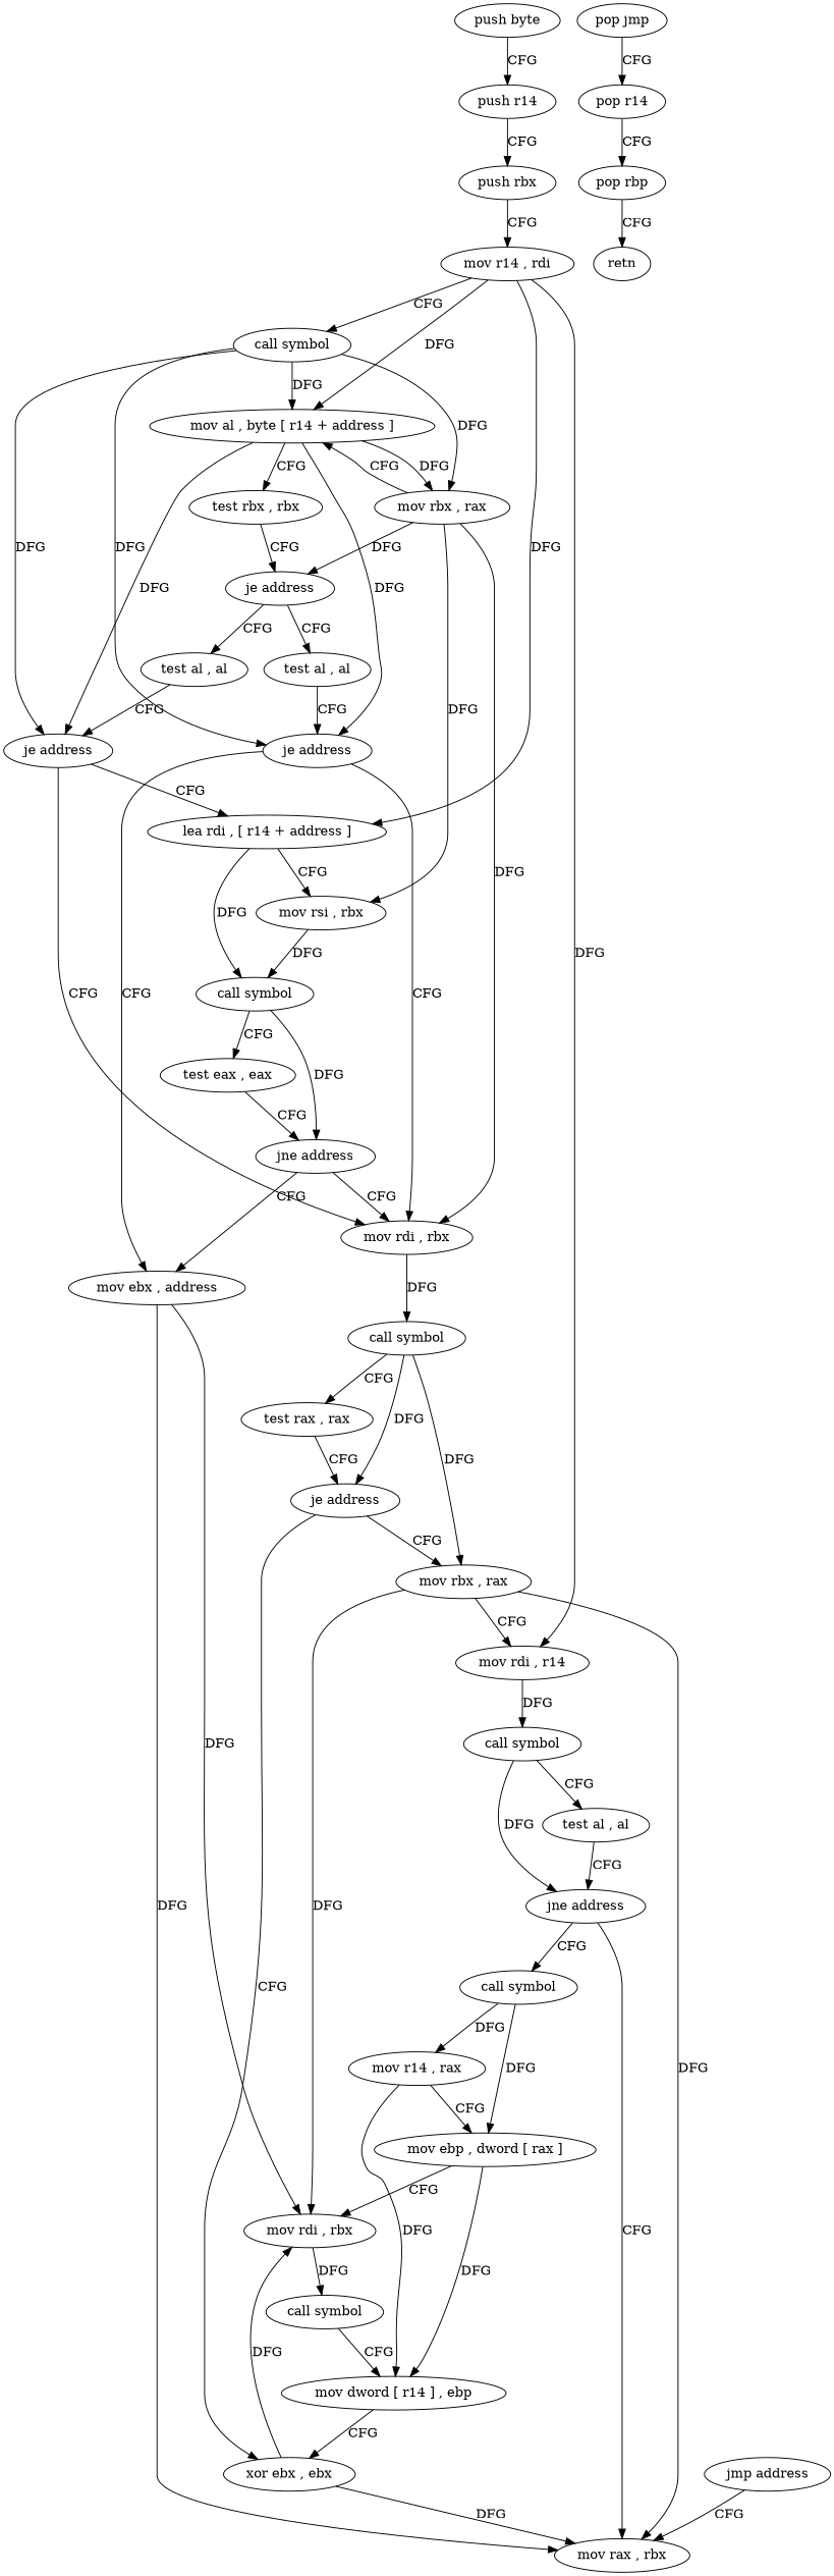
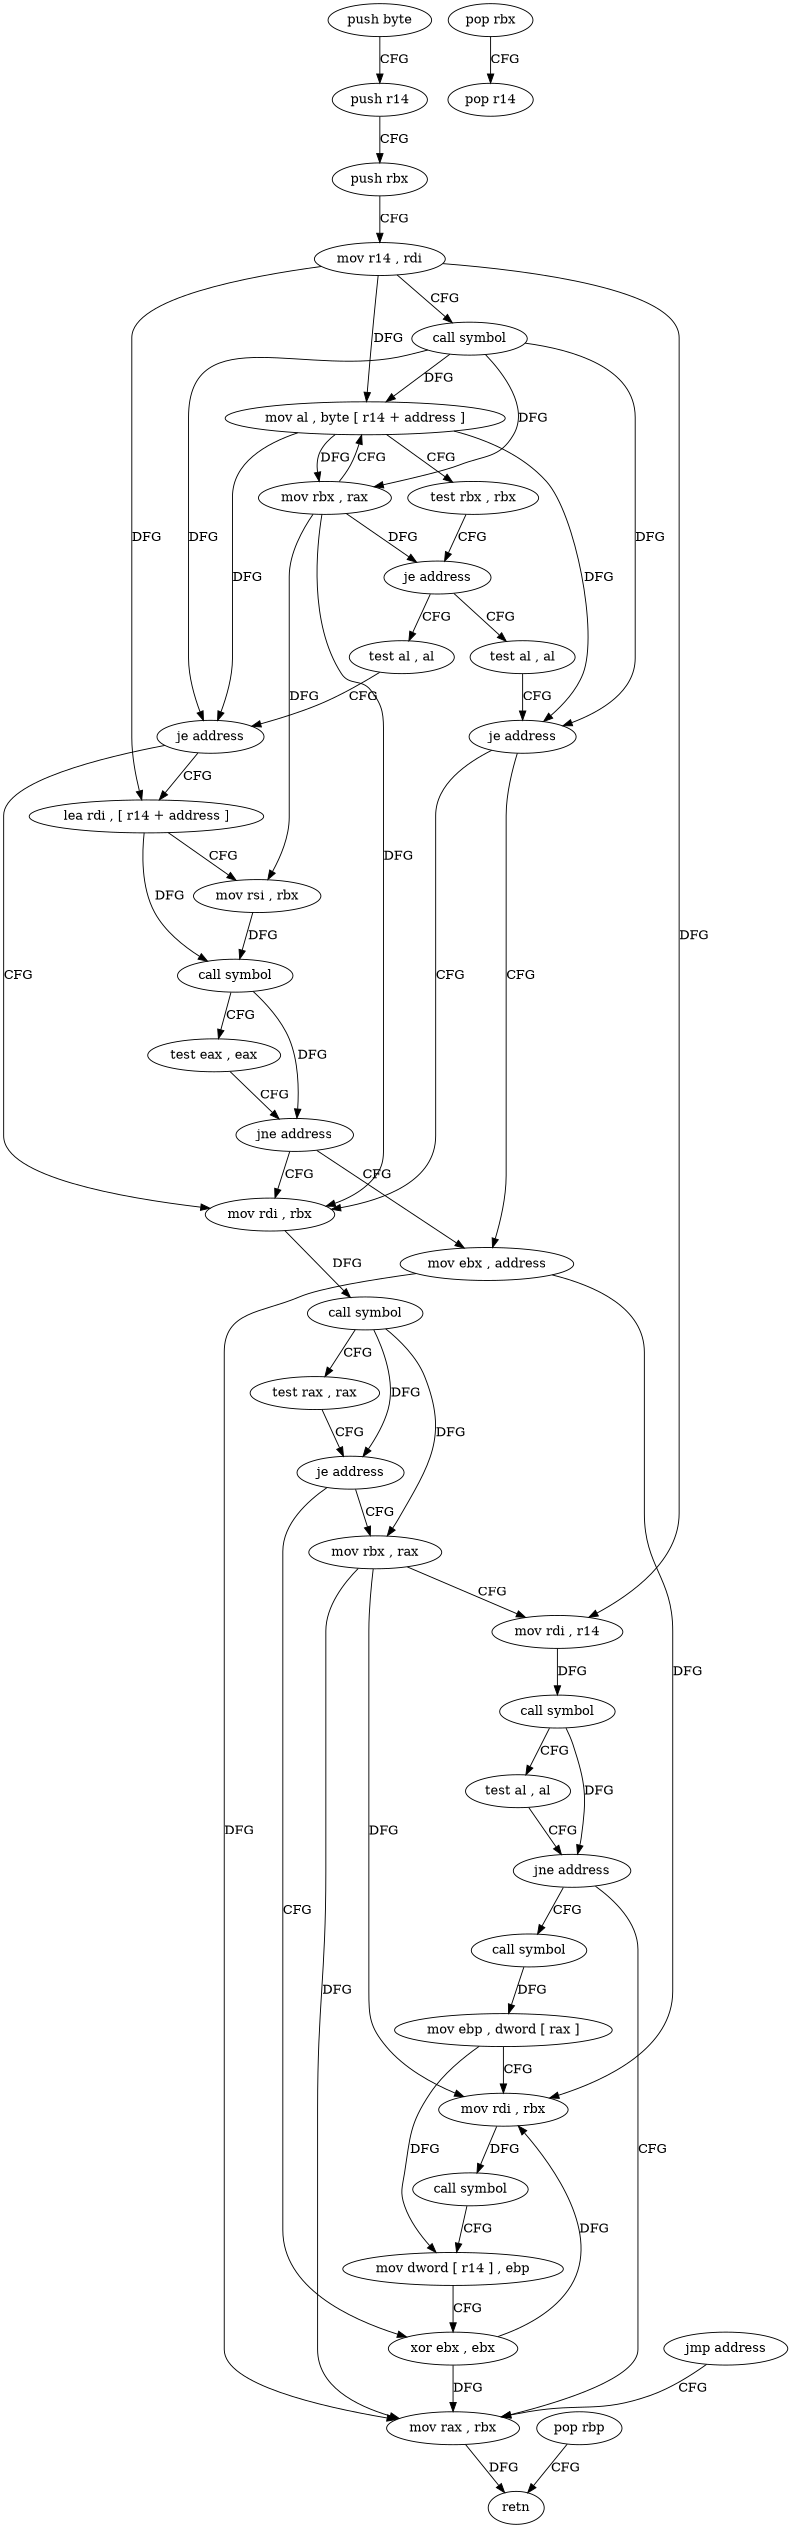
  digraph {
    n1 [label="push byte"]
    n2 [label="push r14"]
    n3 [label="push rbx"]
    n4 [label="mov r14 , rdi"]
    n5 [label="call symbol"]
    n6 [label="mov al , byte [ r14 + address ]"]
    n7 [label="lea rdi , [ r14 + address ]"]
    n8 [label="mov rdi , r14"]
    n9 [label="mov rbx , rax"]
    n10 [label="je address"]
    n11 [label="je address"]
    n12 [label="test rbx , rbx"]
    n13 [label="mov rsi , rbx"]
    n14 [label="call symbol"]
    n15 [label="call symbol"]
    n16 [label="je address"]
    n17 [label="mov rdi , rbx"]
    n18 [label="mov ebx , address"]
    n19 [label="test al , al"]
    n20 [label="test al , al"]
    n21 [label="call symbol"]
    n22 [label="mov rax , rbx"]
    n23 [label="mov rdi , rbx"]
    n24 [label="jmp address"]
    n25 [label=retn]
    n26 [label="call symbol"]
    n27 [label="test rax , rax"]
    n28 [label="je address"]
    n29 [label="mov rbx , rax"]
    n30 [label="test eax , eax"]
    n31 [label="jne address"]
-   n32 [label="pop jmp"]
+   n32 [label="pop rbx"]
    n33 [label="pop r14"]
    n34 [label="xor ebx , ebx"]
    n35 [label="pop rbp"]
    n36 [label="test al , al"]
    n37 [label="jne address"]
    n38 [label="call symbol"]
-   n39 [label="mov r14 , rax"]
    n40 [label="mov ebp , dword [ rax ]"]
    n41 [label="mov dword [ r14 ] , ebp"]
    n1 -> n2 [label=CFG]
    n2 -> n3 [label=CFG]
    n3 -> n4 [label=CFG]
    n4 -> n5 [label=CFG]
    n4 -> n6 [label=DFG]
    n4 -> n7 [label=DFG]
    n4 -> n8 [label=DFG]
    n5 -> n6 [label=DFG]
    n5 -> n9 [label=DFG]
    n5 -> n10 [label=DFG]
    n5 -> n11 [label=DFG]
    n6 -> n9 [label=DFG]
    n6 -> n10 [label=DFG]
    n6 -> n11 [label=DFG]
    n6 -> n12 [label=CFG]
    n7 -> n13 [label=CFG]
    n7 -> n14 [label=DFG]
    n8 -> n15 [label=DFG]
    n9 -> n6 [label=CFG]
    n9 -> n13 [label=DFG]
    n9 -> n16 [label=DFG]
    n9 -> n17 [label=DFG]
    n10 -> n17 [label=CFG]
    n10 -> n18 [label=CFG]
    n11 -> n7 [label=CFG]
    n11 -> n17 [label=CFG]
    n12 -> n16 [label=CFG]
    n13 -> n14 [label=DFG]
    n14 -> n30 [label=CFG]
    n14 -> n31 [label=DFG]
    n15 -> n36 [label=CFG]
    n15 -> n37 [label=DFG]
    n16 -> n19 [label=CFG]
    n16 -> n20 [label=CFG]
    n17 -> n21 [label=DFG]
    n18 -> n22 [label=DFG]
    n18 -> n23 [label=DFG]
    n19 -> n10 [label=CFG]
    n20 -> n11 [label=CFG]
    n21 -> n27 [label=CFG]
    n21 -> n28 [label=DFG]
    n21 -> n29 [label=DFG]
+   n22 -> n25 [label=DFG]
    n23 -> n26 [label=DFG]
    n24 -> n22 [label=CFG]
    n26 -> n41 [label=CFG]
    n27 -> n28 [label=CFG]
    n28 -> n29 [label=CFG]
    n28 -> n34 [label=CFG]
    n29 -> n8 [label=CFG]
    n29 -> n22 [label=DFG]
    n29 -> n23 [label=DFG]
    n30 -> n31 [label=CFG]
    n31 -> n17 [label=CFG]
    n31 -> n18 [label=CFG]
    n32 -> n33 [label=CFG]
-   n33 -> n35 [label=CFG]
    n34 -> n22 [label=DFG]
    n34 -> n23 [label=DFG]
    n35 -> n25 [label=CFG]
    n36 -> n37 [label=CFG]
    n37 -> n22 [label=CFG]
    n37 -> n38 [label=CFG]
-   n38 -> n39 [label=DFG]
    n38 -> n40 [label=DFG]
-   n39 -> n40 [label=CFG]
-   n39 -> n41 [label=DFG]
    n40 -> n23 [label=CFG]
    n40 -> n41 [label=DFG]
    n41 -> n34 [label=CFG]
  }
